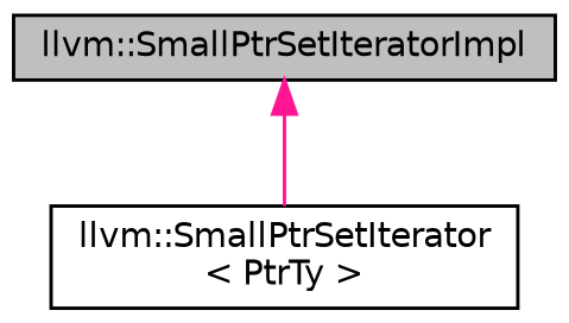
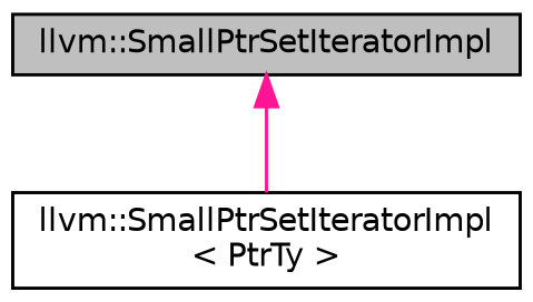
  digraph {
    node [color=black fontname=Helvetica fontsize=10 shape=record style=filled]
    n1 [fillcolor=grey75 fontcolor=black height=0.2 label="llvm::SmallPtrSetIteratorImpl" width=0.4]
-   n2 [fillcolor=white height=0.2 label="llvm::SmallPtrSetIterator\l\< PtrTy \>" width=0.4]
+   n2 [fillcolor=white height=0.2 label="llvm::SmallPtrSetIteratorImpl\l\< PtrTy \>" width=0.4]
    n1 -> n2 [color=deeppink dir=back fontname=Helvetica fontsize=10 labelfontname=Helvetica labelfontsize=10 style=solid]
  }
